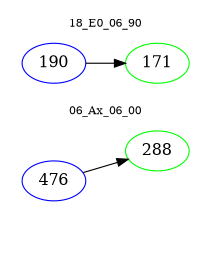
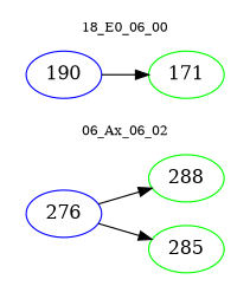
  digraph {
    rankdir=LR
    node [color=green]
    edge [color=black]
-   n1 [color=blue label=476]
+   n1 [color=blue label=276]
+   n2 [label=285]
    n3 [label=288]
    n4 [color=blue label=190]
    n5 [label=171]
    subgraph cluster_1 {
      color=white
      fontsize=10
-     label="06_Ax_06_00"
+     label="06_Ax_06_02"
      n1
+     n2
      n3
    }
    subgraph cluster_2 {
      color=white
      fontsize=10
-     label="18_E0_06_90"
+     label="18_E0_06_00"
      n4
      n5
    }
+   n1 -> n2
    n1 -> n3
    n4 -> n5
  }
